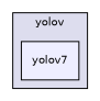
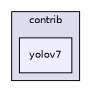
  digraph {
    compound=true
    n1 [fillcolor="#eeeeff" fontname=Helvetica fontsize=10 label=yolov7 pencolor=black shape=box style=filled]
    subgraph cluster_1 {
      bgcolor="#ddddee"
      fontname=Helvetica
      fontsize=10
-     label=yolov
+     label=contrib
      pencolor=black
      n1
    }
  }
